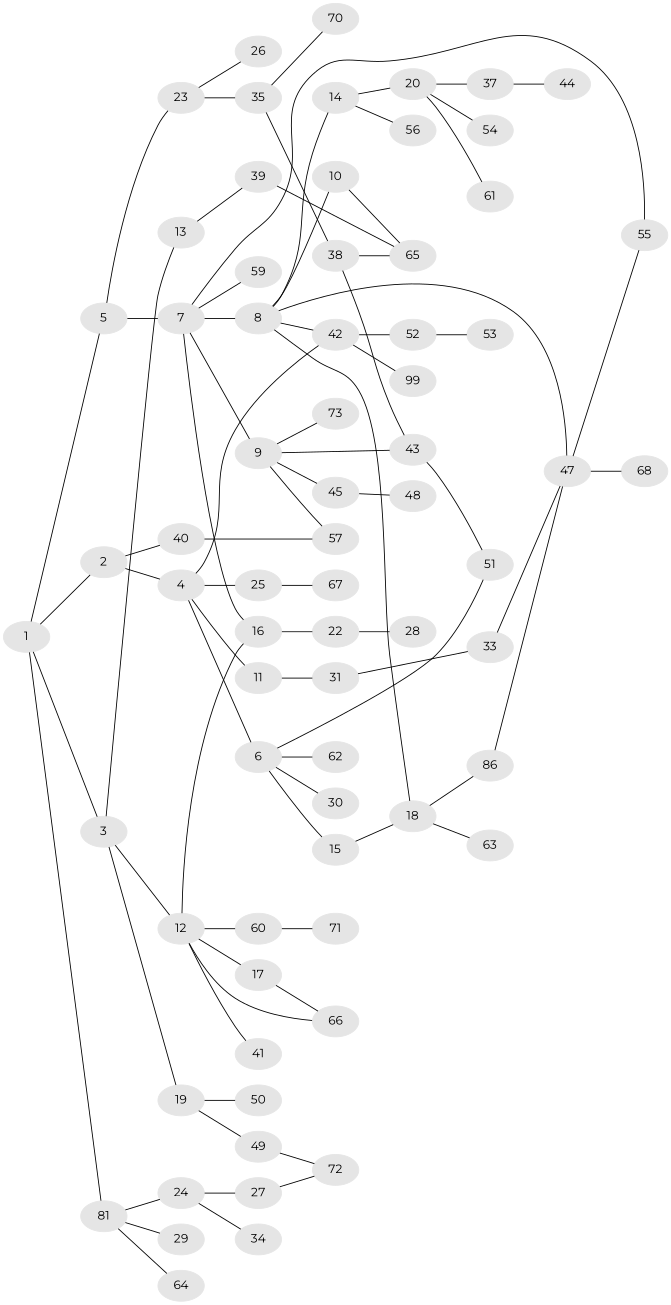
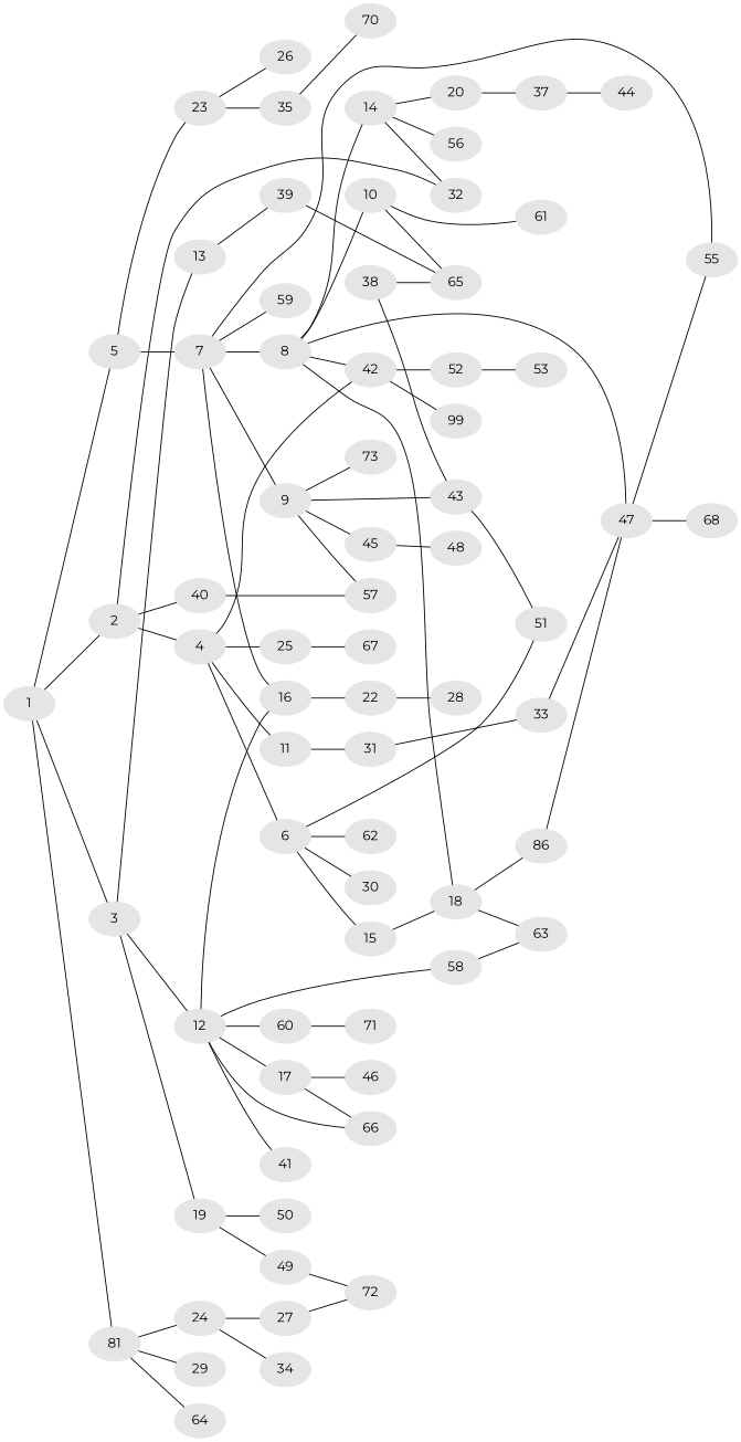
  graph {
    fontname=Montserrat
    rankdir=LR
    node [color=gray90 fontname=Montserrat style=filled]
    edge [fontname=Montserrat]
    1
    2
    3
    5
    n5 [label=81]
    4
+   32
    40
    12
    13
    19
    7
    23
    24
    29
    64
    6
    11
    25
    42
    57
    16
    17
    41
+   58
    60
    66
    39
    49
    50
    15
    30
    51
    62
    31
    67
    52
    n38 [label=99]
    8
    9
    55
    59
    26
    35
    18
    10
    14
    47
    43
    45
    73
    22
    61
    65
    20
    56
    n57 [label=86]
    63
    68
    48
    33
+   46
    71
    37
-   54
    28
    72
    44
    27
    34
    38
    70
    53
    1 -- 2
    1 -- 3
    1 -- 5
    1 -- n5
    2 -- 4
+   2 -- 32
    2 -- 40
    3 -- 12
    3 -- 13
    3 -- 19
    5 -- 7
    5 -- 23
    n5 -- 24
    n5 -- 29
    n5 -- 64
    4 -- 6
    4 -- 11
    4 -- 25
    4 -- 42
    40 -- 57
    12 -- 16
    12 -- 17
    12 -- 41
+   12 -- 58
    12 -- 60
    12 -- 66
    13 -- 39
    19 -- 49
    19 -- 50
    7 -- 16
    7 -- 8
    7 -- 9
    7 -- 55
    7 -- 59
    23 -- 26
    23 -- 35
    24 -- 27
    24 -- 34
    6 -- 15
    6 -- 30
    6 -- 51
    6 -- 62
    11 -- 31
    25 -- 67
    42 -- 52
    42 -- n38
    16 -- 22
    17 -- 66
+   17 -- 46
+   58 -- 63
    60 -- 71
    39 -- 65
    49 -- 72
    15 -- 18
    31 -- 33
    52 -- 53
    8 -- 42
    8 -- 18
    8 -- 10
    8 -- 14
    8 -- 47
    9 -- 57
    9 -- 43
    9 -- 45
    9 -- 73
-   35 -- 38
    35 -- 70
    18 -- n57
    18 -- 63
-   20 -- 61
+   10 -- 61
    10 -- 65
+   14 -- 32
    14 -- 20
    14 -- 56
    47 -- 55
    47 -- 68
    43 -- 51
    45 -- 48
    22 -- 28
    20 -- 37
-   20 -- 54
    n57 -- 47
    33 -- 47
    37 -- 44
    27 -- 72
    38 -- 43
    38 -- 65
  }
